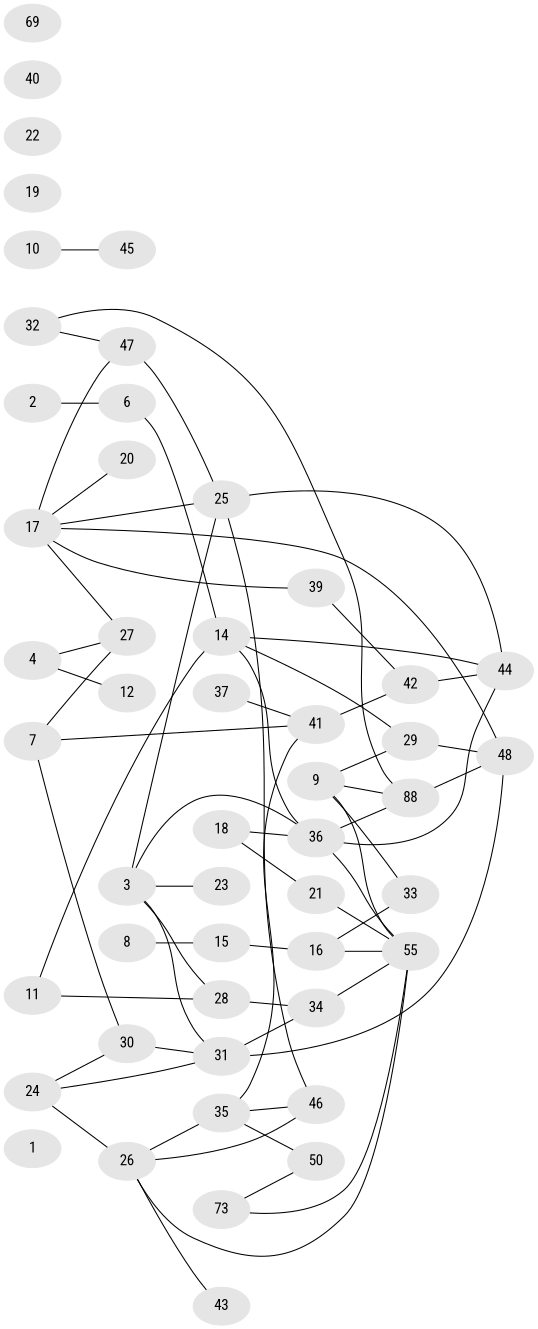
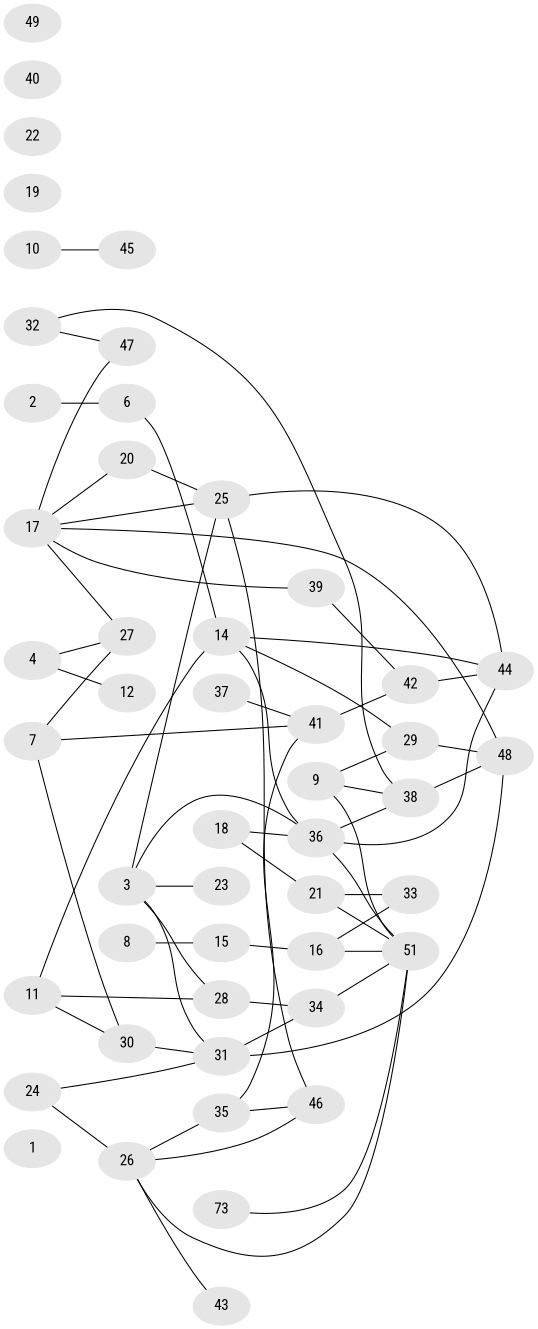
  graph {
    fontname="Roboto Condensed"
    rankdir=LR
    node [color=gray90 fontname="Roboto Condensed" style=filled]
    edge [fontname="Roboto Condensed"]
    1
    2
    6
    14
    3
    23
    25
    28
    31
    36
    44
    46
    34
    48
-   38 [label=88]
-   51 [label=55]
+   38
+   51
    4
    12
    27
    29
    7
    30
    41
    42
    8
    15
    16
    9
    10
    45
    11
    n32 [label=73]
-   50
    33
    17
    20
    39
    47
    18
    21
    19
    22
    24
    26
    35
    43
    32
    37
    40
-   49 [label=69]
+   49
    2 -- 6
    6 -- 14
    14 -- 36
    14 -- 44
    14 -- 29
    3 -- 23
    3 -- 25
    3 -- 28
    3 -- 31
    3 -- 36
    25 -- 44
    25 -- 46
    28 -- 34
    31 -- 34
    31 -- 48
    36 -- 44
    36 -- 38
    36 -- 51
    34 -- 51
    38 -- 48
    4 -- 12
    4 -- 27
    29 -- 48
    7 -- 27
    7 -- 30
    7 -- 41
    30 -- 31
    41 -- 42
    42 -- 44
    8 -- 15
    15 -- 16
    16 -- 51
    16 -- 33
    9 -- 38
    9 -- 51
    9 -- 29
    10 -- 45
    11 -- 14
    11 -- 28
-   24 -- 30
+   11 -- 30
    n32 -- 51
-   n32 -- 50
    17 -- 25
    17 -- 48
    17 -- 27
    17 -- 20
    17 -- 39
    17 -- 47
-   47 -- 25
+   20 -- 25
    39 -- 42
    18 -- 36
    18 -- 21
    21 -- 51
-   9 -- 33
+   21 -- 33
    24 -- 31
    24 -- 26
    26 -- 46
    26 -- 51
    26 -- 35
    26 -- 43
    35 -- 46
    35 -- 41
-   35 -- 50
    32 -- 38
    32 -- 47
    37 -- 41
  }
